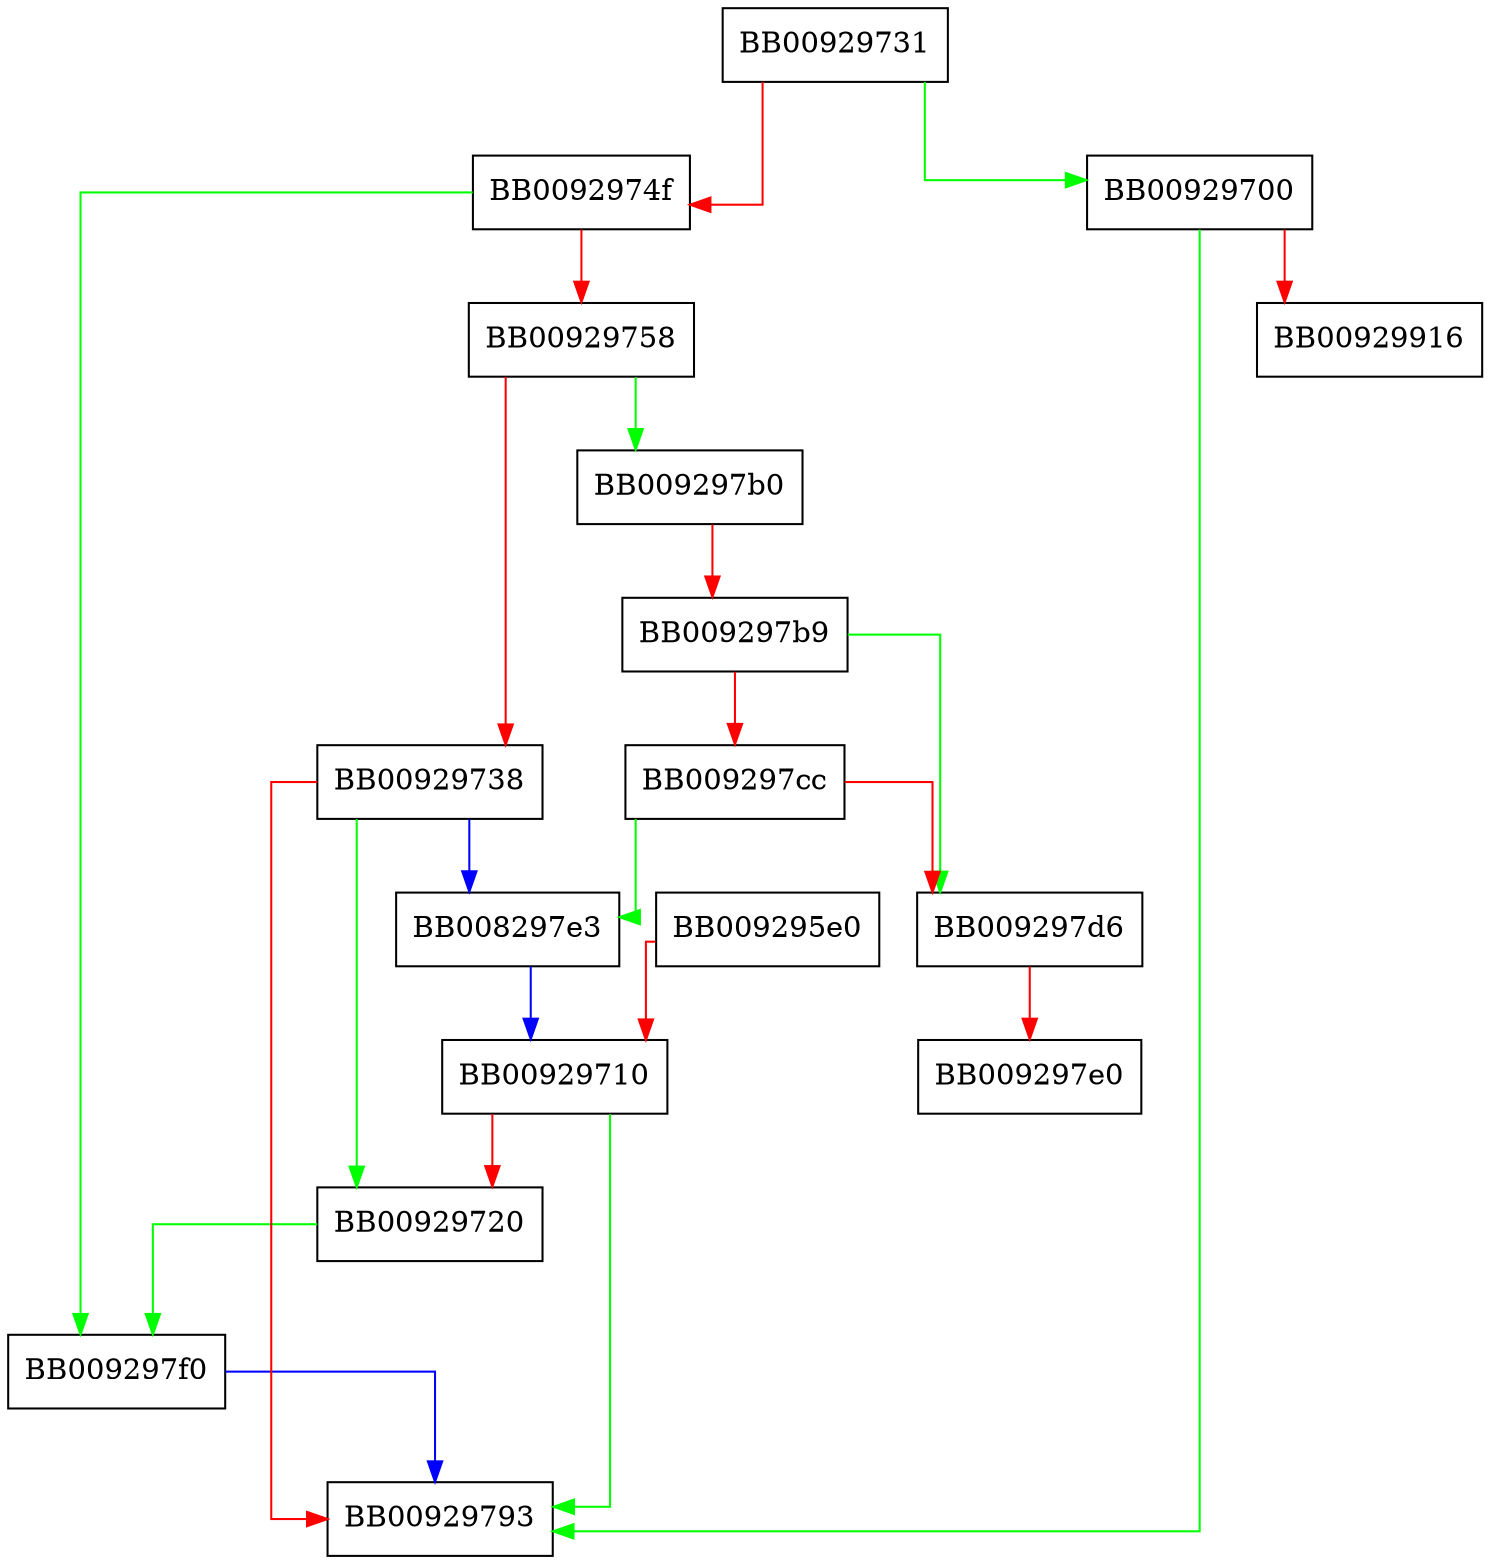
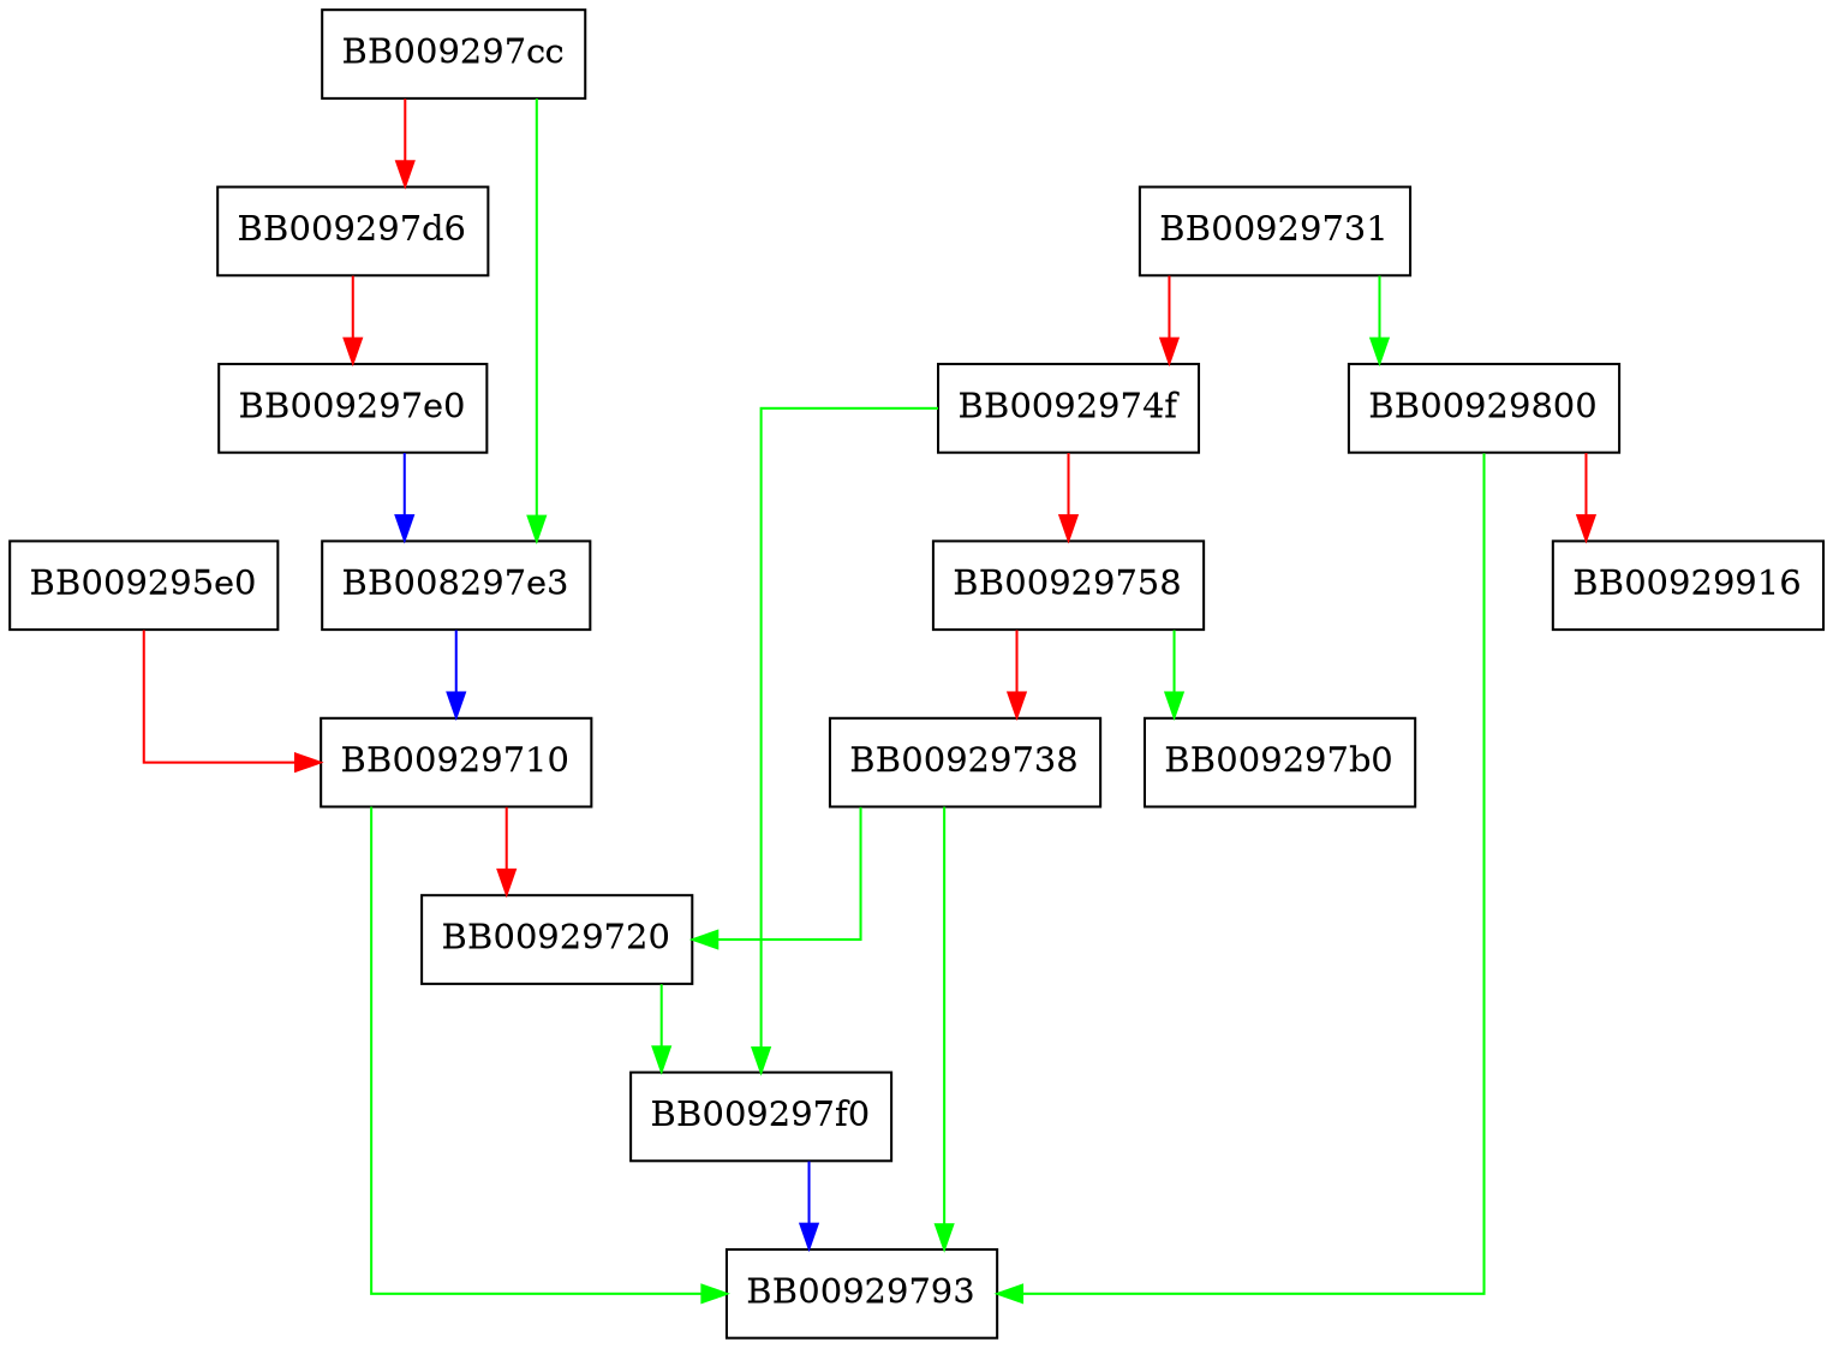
  digraph {
    splines=ortho
    node [shape=box]
    edge [color=red]
    BB009295e0
    BB00929710
    BB00929793
    BB00929720
    BB009297f0
    BB00929758
    BB009297b0
    n8 [label=BB00929738]
    BB00929731
-   BB00929800 [label=BB00929700]
+   BB00929800
    BB0092974f
-   BB009297b9
    n13 [label=BB00929916]
    BB009297d6
    BB009297cc
    BB009297e0
    n17 [label=BB008297e3]
    BB009295e0 -> BB00929710
    BB00929710 -> BB00929793 [color=green]
    BB00929710 -> BB00929720
    BB00929720 -> BB009297f0 [color=green]
    BB009297f0 -> BB00929793 [color=blue]
    BB00929758 -> BB009297b0 [color=green]
    BB00929758 -> n8
-   BB009297b0 -> BB009297b9
-   n8 -> BB00929793
+   n8 -> BB00929793 [color=green]
    n8 -> BB00929720 [color=green]
    BB00929731 -> BB00929800 [color=green]
    BB00929731 -> BB0092974f
    BB00929800 -> BB00929793 [color=green]
    BB00929800 -> n13
    BB0092974f -> BB009297f0 [color=green]
    BB0092974f -> BB00929758
-   BB009297b9 -> BB009297d6 [color=green]
-   BB009297b9 -> BB009297cc
    BB009297d6 -> BB009297e0
    BB009297cc -> BB009297d6
    BB009297cc -> n17 [color=green]
-   n8 -> n17 [color=blue]
+   BB009297e0 -> n17 [color=blue]
    n17 -> BB00929710 [color=blue]
  }
